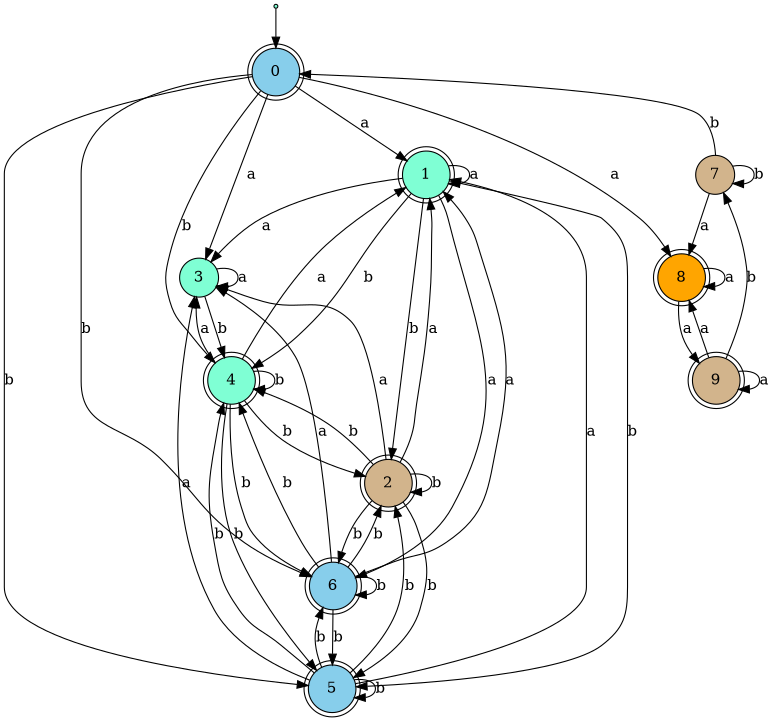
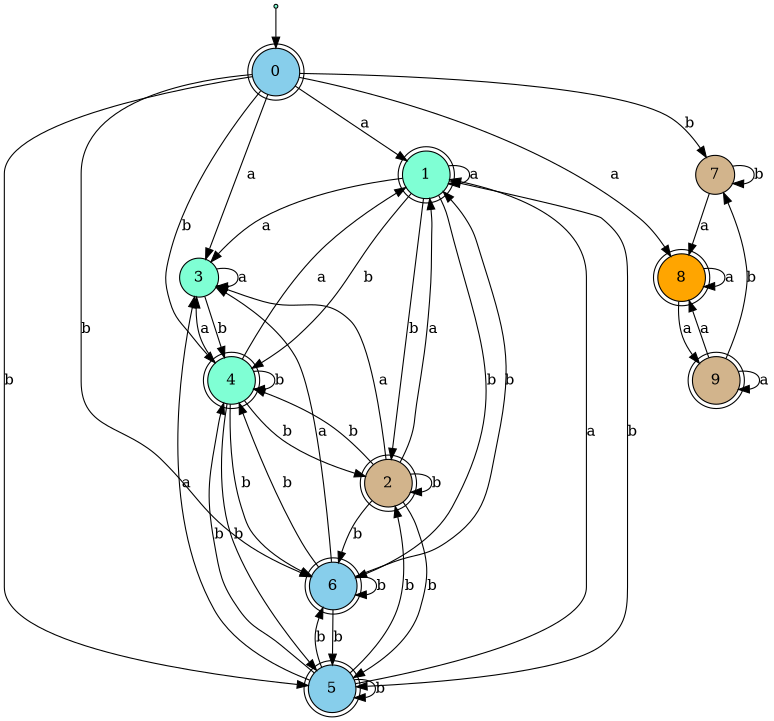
  digraph {
    rankdir=TB
    node [fillcolor=aquamarine shape=doublecircle style=filled]
    dummy0 [shape=point]
    0 [fillcolor=skyblue]
    1
    3 [shape=circle]
    4
    5 [fillcolor=skyblue]
    6 [fillcolor=skyblue]
    7 [fillcolor=tan shape=circle]
    8 [fillcolor=orange]
    2 [fillcolor=tan]
    9 [fillcolor=tan]
    dummy0 -> 0
    0 -> 1 [label=a]
    0 -> 3 [label=a]
    0 -> 4 [label=b]
    0 -> 5 [label=b]
    0 -> 6 [label=b]
-   7 -> 0 [label=b]
+   0 -> 7 [label=b]
    0 -> 8 [label=a]
    1 -> 1 [label=a]
    1 -> 3 [label=a]
    1 -> 4 [label=b]
    1 -> 5 [label=b]
-   1 -> 6 [label=a]
+   1 -> 6 [label=b]
    1 -> 2 [label=b]
    3 -> 3 [label=a]
    3 -> 4 [label=b]
    4 -> 1 [label=a]
    4 -> 3 [label=a]
    4 -> 4 [label=b]
    4 -> 5 [label=b]
    4 -> 6 [label=b]
    4 -> 2 [label=b]
    5 -> 1 [label=a]
    5 -> 3 [label=a]
    5 -> 4 [label=b]
    5 -> 5 [label=b]
    5 -> 6 [label=b]
    5 -> 2 [label=b]
-   6 -> 1 [label=a]
+   6 -> 1 [label=b]
    6 -> 3 [label=a]
    6 -> 4 [label=b]
    6 -> 5 [label=b]
    6 -> 6 [label=b]
-   6 -> 2 [label=b]
    7 -> 7 [label=b]
    7 -> 8 [label=a]
    8 -> 8 [label=a]
    8 -> 9 [label=a]
    2 -> 1 [label=a]
    2 -> 3 [label=a]
    2 -> 4 [label=b]
    2 -> 5 [label=b]
    2 -> 6 [label=b]
    2 -> 2 [label=b]
    9 -> 7 [label=b]
    9 -> 8 [label=a]
    9 -> 9 [label=a]
  }
